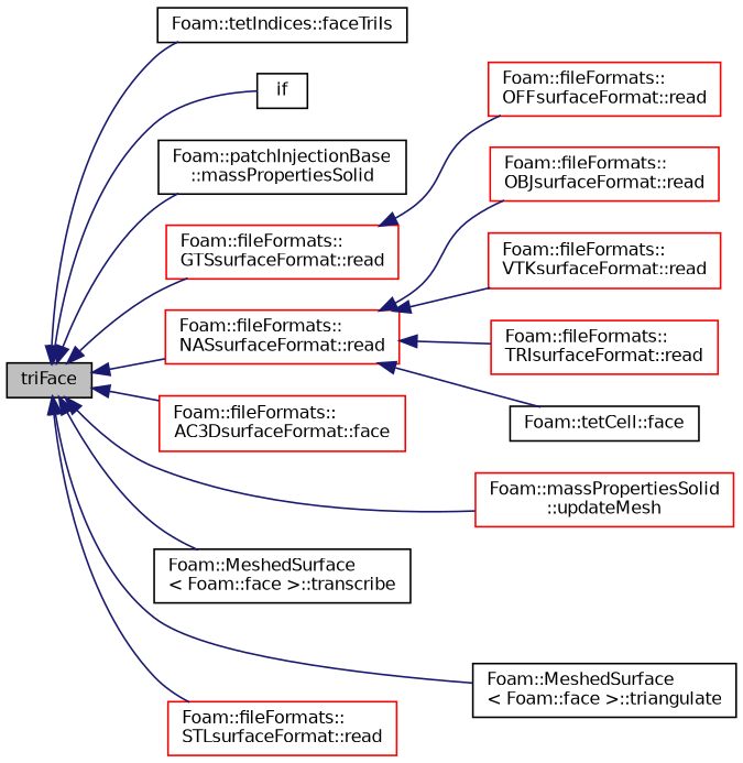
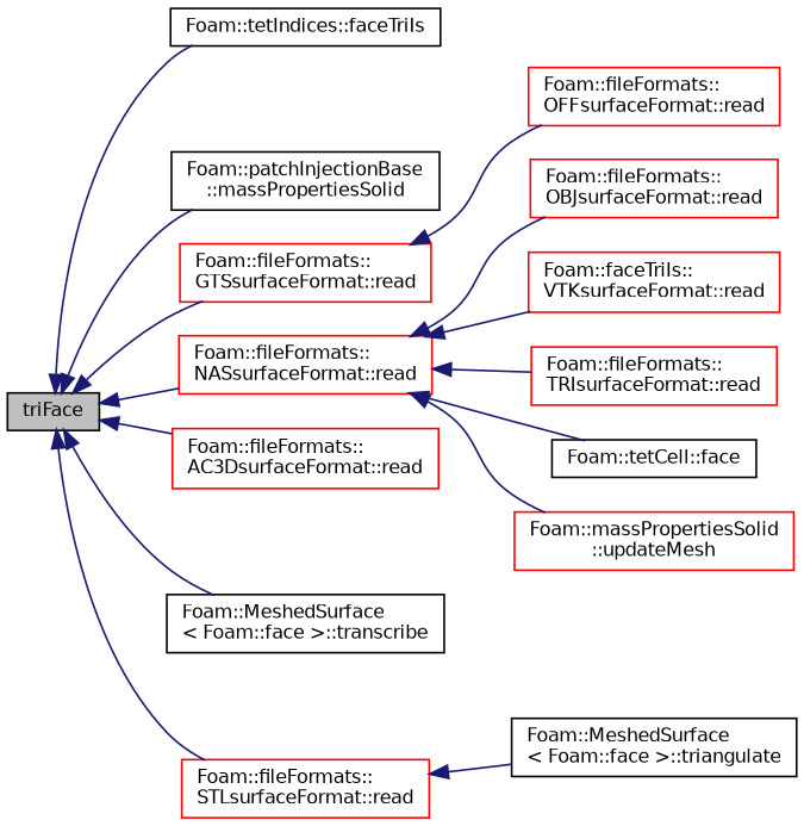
  digraph {
    rankdir=LR
    node [color=red fontname=Helvetica fontsize=10 shape=record]
    edge [color=midnightblue dir=back fontname=Helvetica fontsize=10 labelfontname=Helvetica labelfontsize=10 style=solid]
    n1 [color=black fillcolor=grey75 fontcolor=black height=0.2 label=triFace style=filled width=0.4]
    n2 [color=black height=0.2 label="Foam::tetIndices::faceTriIs" width=0.4]
-   n3 [color=black height=0.2 label=if width=0.4]
    n4 [color=black height=0.2 label="Foam::patchInjectionBase\l::massPropertiesSolid" width=0.4]
    n5 [height=0.2 label="Foam::fileFormats::\lGTSsurfaceFormat::read" width=0.4]
    n6 [height=0.2 label="Foam::fileFormats::\lNASsurfaceFormat::read" width=0.4]
-   n7 [height=0.2 label="Foam::fileFormats::\lAC3DsurfaceFormat::face" width=0.4]
+   n7 [height=0.2 label="Foam::fileFormats::\lAC3DsurfaceFormat::read" width=0.4]
    n8 [height=0.2 label="Foam::fileFormats::\lSTLsurfaceFormat::read" width=0.4]
    n9 [color=black height=0.2 label="Foam::MeshedSurface\l\< Foam::face \>::transcribe" width=0.4]
    n10 [color=black height=0.2 label="Foam::MeshedSurface\l\< Foam::face \>::triangulate" width=0.4]
    n11 [height=0.2 label="Foam::massPropertiesSolid\l::updateMesh" width=0.4]
    n12 [color=black height=0.2 label="Foam::tetCell::face" width=0.4]
    n13 [height=0.2 label="Foam::fileFormats::\lOBJsurfaceFormat::read" width=0.4]
    n14 [height=0.2 label="Foam::fileFormats::\lOFFsurfaceFormat::read" width=0.4]
-   n15 [height=0.2 label="Foam::fileFormats::\lVTKsurfaceFormat::read" width=0.4]
+   n15 [height=0.2 label="Foam::faceTriIs::\lVTKsurfaceFormat::read" width=0.4]
    n16 [height=0.2 label="Foam::fileFormats::\lTRIsurfaceFormat::read" width=0.4]
    n1 -> n2
-   n1 -> n3
    n1 -> n4
    n1 -> n5
    n1 -> n6
    n1 -> n7
    n1 -> n8
    n1 -> n9
-   n1 -> n10
-   n1 -> n11
+   n8 -> n10
+   n6 -> n11
    n5 -> n14
    n6 -> n12
    n6 -> n13
    n6 -> n15
    n6 -> n16
  }
